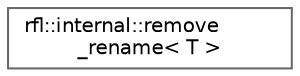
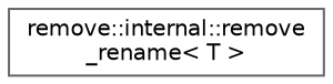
  digraph {
    rankdir=LR
-   n1 [color=grey40 fillcolor=white fontname=Helvetica fontsize=10 height=0.2 label="rfl::internal::remove\l_rename\< T \>" shape=box style=filled width=0.4]
+   n1 [color=grey40 fillcolor=white fontname=Helvetica fontsize=10 height=0.2 label="remove::internal::remove\l_rename\< T \>" shape=box style=filled width=0.4]
  }
